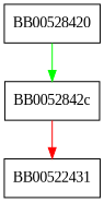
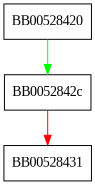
  digraph {
    fontname="Liberation Serif"
    splines=ortho
    node [fontname="Liberation Serif" shape=box]
    edge [fontname="Liberation Serif"]
    BB00528420
    BB0052842c
-   BB00528431 [label=BB00522431]
+   BB00528431
    BB00528420 -> BB0052842c [color=green]
    BB0052842c -> BB00528431 [color=red]
  }
